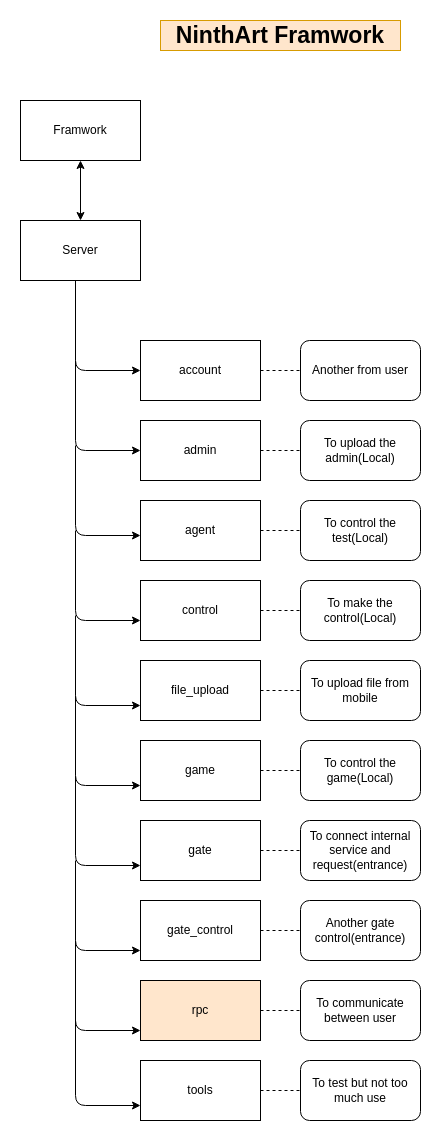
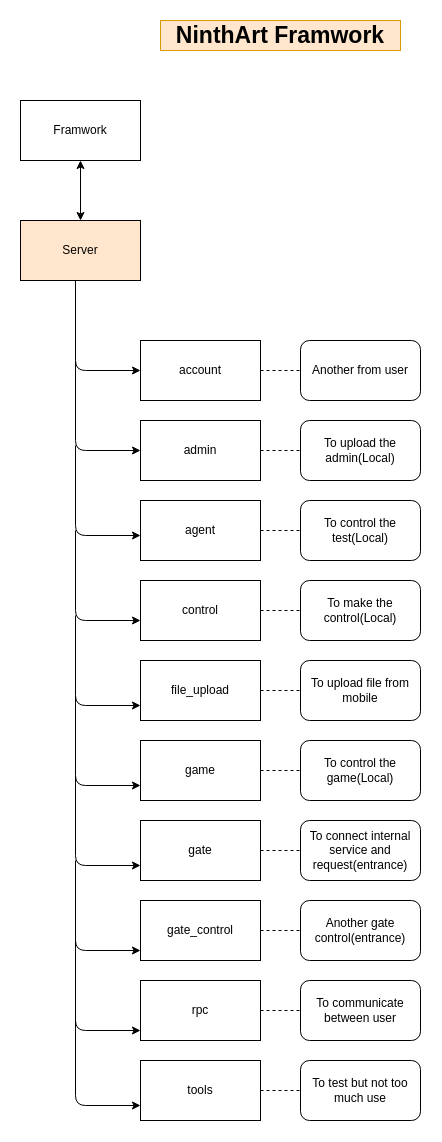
  <mxCell id="0" />
  <mxCell id="1" parent="0" />
  <mxCell id="2" value="Framwork" style="rounded=0;whiteSpace=wrap;html=1;" parent="1" vertex="1"><mxGeometry x="20" y="100" width="120" height="60" as="geometry" /></mxCell>
- <mxCell id="3" value="Server" style="rounded=0;whiteSpace=wrap;html=1;" parent="1" vertex="1"><mxGeometry x="20" y="220" width="120" height="60" as="geometry" /></mxCell>
+ <mxCell id="3" value="Server" style="rounded=0;whiteSpace=wrap;html=1;fillColor=#ffe6cc;" parent="1" vertex="1"><mxGeometry x="20" y="220" width="120" height="60" as="geometry" /></mxCell>
  <mxCell id="4" value="account" style="rounded=0;whiteSpace=wrap;html=1;" parent="1" vertex="1"><mxGeometry x="140" y="340" width="120" height="60" as="geometry" /></mxCell>
  <mxCell id="5" value="admin" style="rounded=0;whiteSpace=wrap;html=1;" parent="1" vertex="1"><mxGeometry x="140" y="420" width="120" height="60" as="geometry" /></mxCell>
  <mxCell id="6" value="agent" style="rounded=0;whiteSpace=wrap;html=1;" parent="1" vertex="1"><mxGeometry x="140" y="500" width="120" height="60" as="geometry" /></mxCell>
  <mxCell id="7" value="control" style="rounded=0;whiteSpace=wrap;html=1;" parent="1" vertex="1"><mxGeometry x="140" y="580" width="120" height="60" as="geometry" /></mxCell>
  <mxCell id="8" value="file_upload" style="rounded=0;whiteSpace=wrap;html=1;" parent="1" vertex="1"><mxGeometry x="140" y="660" width="120" height="60" as="geometry" /></mxCell>
  <mxCell id="9" value="game" style="rounded=0;whiteSpace=wrap;html=1;" parent="1" vertex="1"><mxGeometry x="140" y="740" width="120" height="60" as="geometry" /></mxCell>
  <mxCell id="10" value="gate" style="rounded=0;whiteSpace=wrap;html=1;" parent="1" vertex="1"><mxGeometry x="140" y="820" width="120" height="60" as="geometry" /></mxCell>
  <mxCell id="11" value="gate_control" style="rounded=0;whiteSpace=wrap;html=1;" parent="1" vertex="1"><mxGeometry x="140" y="900" width="120" height="60" as="geometry" /></mxCell>
- <mxCell id="12" value="rpc" style="rounded=0;whiteSpace=wrap;html=1;fillColor=#ffe6cc;" parent="1" vertex="1"><mxGeometry x="140" y="980" width="120" height="60" as="geometry" /></mxCell>
+ <mxCell id="12" value="rpc" style="rounded=0;whiteSpace=wrap;html=1;" parent="1" vertex="1"><mxGeometry x="140" y="980" width="120" height="60" as="geometry" /></mxCell>
  <mxCell id="13" value="" style="endArrow=classic;startArrow=classic;html=1;exitX=0.5;exitY=0;exitDx=0;exitDy=0;" parent="1" source="3" edge="1"><mxGeometry width="50" height="50" relative="1" as="geometry"><mxPoint x="30" y="210" as="sourcePoint" /><mxPoint x="80" y="160" as="targetPoint" /><Array as="points" /></mxGeometry></mxCell>
  <mxCell id="14" value="" style="endArrow=classic;html=1;entryX=0;entryY=0.5;entryDx=0;entryDy=0;" parent="1" target="4" edge="1"><mxGeometry width="50" height="50" relative="1" as="geometry"><mxPoint x="75" y="280" as="sourcePoint" /><mxPoint x="125" y="370" as="targetPoint" /><Array as="points"><mxPoint x="75" y="370" /></Array></mxGeometry></mxCell>
  <mxCell id="15" value="tools" style="rounded=0;whiteSpace=wrap;html=1;" parent="1" vertex="1"><mxGeometry x="140" y="1060" width="120" height="60" as="geometry" /></mxCell>
  <mxCell id="16" value="" style="endArrow=classic;html=1;entryX=0;entryY=0.5;entryDx=0;entryDy=0;" parent="1" edge="1"><mxGeometry width="50" height="50" relative="1" as="geometry"><mxPoint x="75" y="360" as="sourcePoint" /><mxPoint x="140" y="450" as="targetPoint" /><Array as="points"><mxPoint x="75" y="450" /></Array></mxGeometry></mxCell>
  <mxCell id="17" value="" style="endArrow=classic;html=1;entryX=0;entryY=0.5;entryDx=0;entryDy=0;" parent="1" edge="1"><mxGeometry width="50" height="50" relative="1" as="geometry"><mxPoint x="75" y="445" as="sourcePoint" /><mxPoint x="140" y="535" as="targetPoint" /><Array as="points"><mxPoint x="75" y="535" /></Array></mxGeometry></mxCell>
  <mxCell id="18" value="" style="endArrow=classic;html=1;entryX=0;entryY=0.5;entryDx=0;entryDy=0;" parent="1" edge="1"><mxGeometry width="50" height="50" relative="1" as="geometry"><mxPoint x="75" y="530" as="sourcePoint" /><mxPoint x="140" y="620" as="targetPoint" /><Array as="points"><mxPoint x="75" y="620" /></Array></mxGeometry></mxCell>
  <mxCell id="19" value="" style="endArrow=classic;html=1;entryX=0;entryY=0.5;entryDx=0;entryDy=0;" parent="1" edge="1"><mxGeometry width="50" height="50" relative="1" as="geometry"><mxPoint x="75" y="615" as="sourcePoint" /><mxPoint x="140" y="705" as="targetPoint" /><Array as="points"><mxPoint x="75" y="705" /></Array></mxGeometry></mxCell>
  <mxCell id="20" value="" style="endArrow=classic;html=1;entryX=0;entryY=0.5;entryDx=0;entryDy=0;" parent="1" edge="1"><mxGeometry width="50" height="50" relative="1" as="geometry"><mxPoint x="75" y="695" as="sourcePoint" /><mxPoint x="140" y="785" as="targetPoint" /><Array as="points"><mxPoint x="75" y="785" /></Array></mxGeometry></mxCell>
  <mxCell id="21" value="" style="endArrow=classic;html=1;entryX=0;entryY=0.5;entryDx=0;entryDy=0;" parent="1" edge="1"><mxGeometry width="50" height="50" relative="1" as="geometry"><mxPoint x="75" y="775" as="sourcePoint" /><mxPoint x="140" y="865" as="targetPoint" /><Array as="points"><mxPoint x="75" y="865" /></Array></mxGeometry></mxCell>
  <mxCell id="22" value="" style="endArrow=classic;html=1;entryX=0;entryY=0.5;entryDx=0;entryDy=0;" parent="1" edge="1"><mxGeometry width="50" height="50" relative="1" as="geometry"><mxPoint x="75" y="860" as="sourcePoint" /><mxPoint x="140" y="950" as="targetPoint" /><Array as="points"><mxPoint x="75" y="950" /></Array></mxGeometry></mxCell>
  <mxCell id="23" value="" style="endArrow=classic;html=1;entryX=0;entryY=0.5;entryDx=0;entryDy=0;" parent="1" edge="1"><mxGeometry width="50" height="50" relative="1" as="geometry"><mxPoint x="75" y="940" as="sourcePoint" /><mxPoint x="140" y="1030" as="targetPoint" /><Array as="points"><mxPoint x="75" y="1030" /></Array></mxGeometry></mxCell>
  <mxCell id="24" value="" style="endArrow=classic;html=1;entryX=0;entryY=0.5;entryDx=0;entryDy=0;" parent="1" edge="1"><mxGeometry width="50" height="50" relative="1" as="geometry"><mxPoint x="75" y="1015" as="sourcePoint" /><mxPoint x="140" y="1105" as="targetPoint" /><Array as="points"><mxPoint x="75" y="1105" /></Array></mxGeometry></mxCell>
  <mxCell id="25" style="edgeStyle=orthogonalEdgeStyle;rounded=0;orthogonalLoop=1;jettySize=auto;html=1;exitX=0.5;exitY=1;exitDx=0;exitDy=0;exitPerimeter=0;" parent="1" edge="1"><mxGeometry relative="1" as="geometry"><mxPoint x="340" y="390" as="sourcePoint" /><mxPoint x="340" y="390" as="targetPoint" /></mxGeometry></mxCell>
  <mxCell id="26" value="Another from user" style="rounded=1;whiteSpace=wrap;html=1;" parent="1" vertex="1"><mxGeometry x="300" y="340" width="120" height="60" as="geometry" /></mxCell>
  <mxCell id="27" value="" style="endArrow=none;dashed=1;html=1;" parent="1" edge="1"><mxGeometry width="50" height="50" relative="1" as="geometry"><mxPoint x="260" y="370" as="sourcePoint" /><mxPoint x="300" y="370" as="targetPoint" /></mxGeometry></mxCell>
  <mxCell id="28" value="To upload the admin(Local)" style="rounded=1;whiteSpace=wrap;html=1;" parent="1" vertex="1"><mxGeometry x="300" y="420" width="120" height="60" as="geometry" /></mxCell>
  <mxCell id="29" value="" style="endArrow=none;dashed=1;html=1;" parent="1" edge="1"><mxGeometry width="50" height="50" relative="1" as="geometry"><mxPoint x="260" y="450" as="sourcePoint" /><mxPoint x="300" y="450" as="targetPoint" /></mxGeometry></mxCell>
  <mxCell id="30" value="To control the test(Local)" style="rounded=1;whiteSpace=wrap;html=1;" parent="1" vertex="1"><mxGeometry x="300" y="500" width="120" height="60" as="geometry" /></mxCell>
  <mxCell id="31" value="" style="endArrow=none;dashed=1;html=1;" parent="1" edge="1"><mxGeometry width="50" height="50" relative="1" as="geometry"><mxPoint x="260" y="530" as="sourcePoint" /><mxPoint x="300" y="530" as="targetPoint" /></mxGeometry></mxCell>
  <mxCell id="32" value="To make the control(Local)" style="rounded=1;whiteSpace=wrap;html=1;" parent="1" vertex="1"><mxGeometry x="300" y="580" width="120" height="60" as="geometry" /></mxCell>
  <mxCell id="33" value="" style="endArrow=none;dashed=1;html=1;" parent="1" edge="1"><mxGeometry width="50" height="50" relative="1" as="geometry"><mxPoint x="260" y="610" as="sourcePoint" /><mxPoint x="300" y="610" as="targetPoint" /></mxGeometry></mxCell>
  <mxCell id="34" value="To upload file from mobile" style="rounded=1;whiteSpace=wrap;html=1;" parent="1" vertex="1"><mxGeometry x="300" y="660" width="120" height="60" as="geometry" /></mxCell>
  <mxCell id="35" value="" style="endArrow=none;dashed=1;html=1;" parent="1" edge="1"><mxGeometry width="50" height="50" relative="1" as="geometry"><mxPoint x="260" y="690" as="sourcePoint" /><mxPoint x="300" y="690" as="targetPoint" /></mxGeometry></mxCell>
  <mxCell id="36" value="To control the game(Local)" style="rounded=1;whiteSpace=wrap;html=1;" parent="1" vertex="1"><mxGeometry x="300" y="740" width="120" height="60" as="geometry" /></mxCell>
  <mxCell id="37" value="" style="endArrow=none;dashed=1;html=1;" parent="1" edge="1"><mxGeometry width="50" height="50" relative="1" as="geometry"><mxPoint x="260" y="770" as="sourcePoint" /><mxPoint x="300" y="770" as="targetPoint" /></mxGeometry></mxCell>
  <mxCell id="38" value="To connect internal service and request(entrance)" style="rounded=1;whiteSpace=wrap;html=1;" parent="1" vertex="1"><mxGeometry x="300" y="820" width="120" height="60" as="geometry" /></mxCell>
  <mxCell id="39" value="" style="endArrow=none;dashed=1;html=1;" parent="1" edge="1"><mxGeometry width="50" height="50" relative="1" as="geometry"><mxPoint x="260" y="850" as="sourcePoint" /><mxPoint x="300" y="850" as="targetPoint" /></mxGeometry></mxCell>
  <mxCell id="40" value="Another gate control(entrance)" style="rounded=1;whiteSpace=wrap;html=1;" parent="1" vertex="1"><mxGeometry x="300" y="900" width="120" height="60" as="geometry" /></mxCell>
  <mxCell id="41" value="" style="endArrow=none;dashed=1;html=1;" parent="1" edge="1"><mxGeometry width="50" height="50" relative="1" as="geometry"><mxPoint x="260" y="930" as="sourcePoint" /><mxPoint x="300" y="930" as="targetPoint" /></mxGeometry></mxCell>
  <mxCell id="42" value="To communicate between user" style="rounded=1;whiteSpace=wrap;html=1;" parent="1" vertex="1"><mxGeometry x="300" y="980" width="120" height="60" as="geometry" /></mxCell>
  <mxCell id="43" value="" style="endArrow=none;dashed=1;html=1;" parent="1" edge="1"><mxGeometry width="50" height="50" relative="1" as="geometry"><mxPoint x="260" y="1010" as="sourcePoint" /><mxPoint x="300" y="1010" as="targetPoint" /></mxGeometry></mxCell>
  <mxCell id="44" value="To test but not too much use" style="rounded=1;whiteSpace=wrap;html=1;" parent="1" vertex="1"><mxGeometry x="300" y="1060" width="120" height="60" as="geometry" /></mxCell>
  <mxCell id="45" value="" style="endArrow=none;dashed=1;html=1;" parent="1" edge="1"><mxGeometry width="50" height="50" relative="1" as="geometry"><mxPoint x="260" y="1090" as="sourcePoint" /><mxPoint x="300" y="1090" as="targetPoint" /></mxGeometry></mxCell>
  <mxCell id="46" value="NinthArt Framwork" style="text;html=1;strokeColor=#d79b00;fillColor=#ffe6cc;align=center;verticalAlign=middle;whiteSpace=wrap;rounded=0;fontSize=23;fontStyle=1" vertex="1" parent="1"><mxGeometry x="160" y="20" width="240" height="30" as="geometry" /></mxCell>
